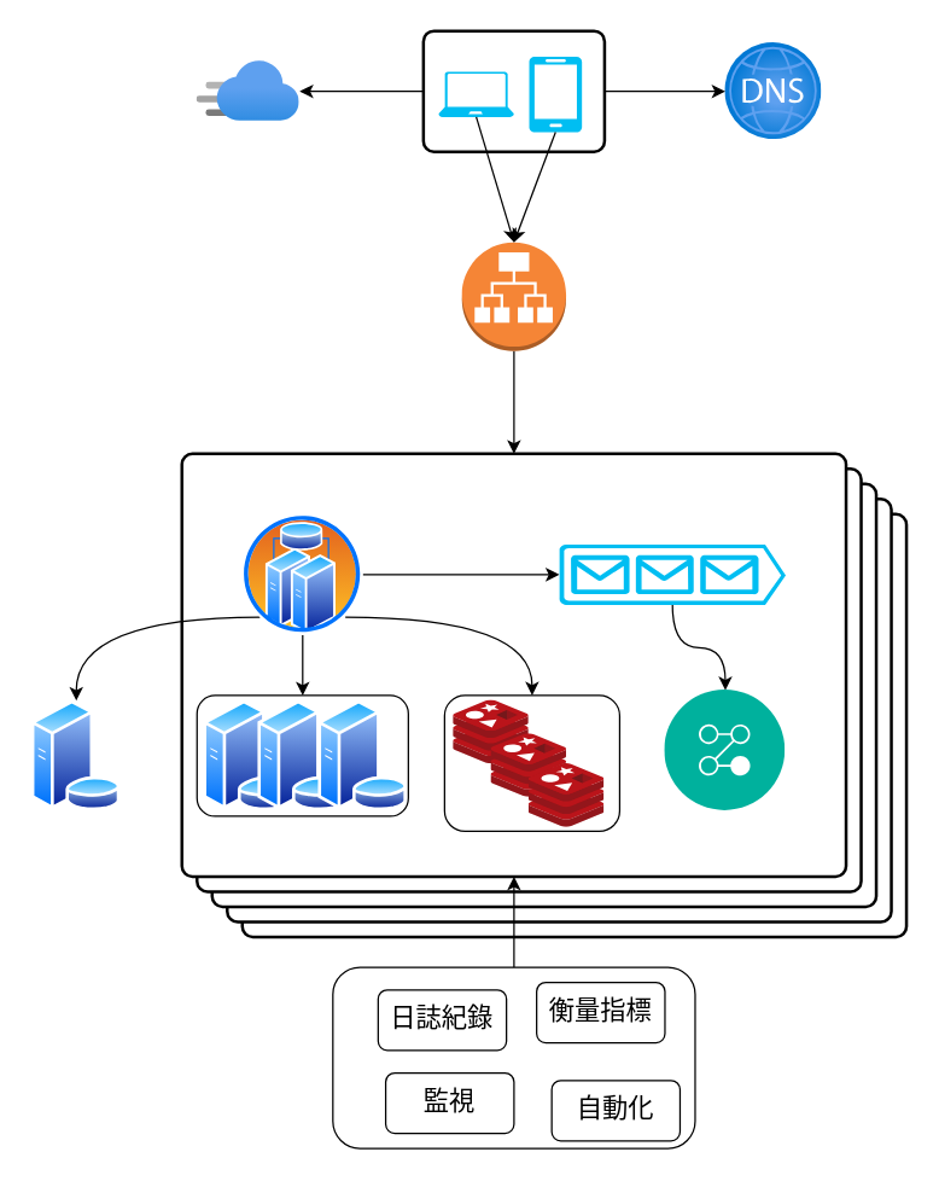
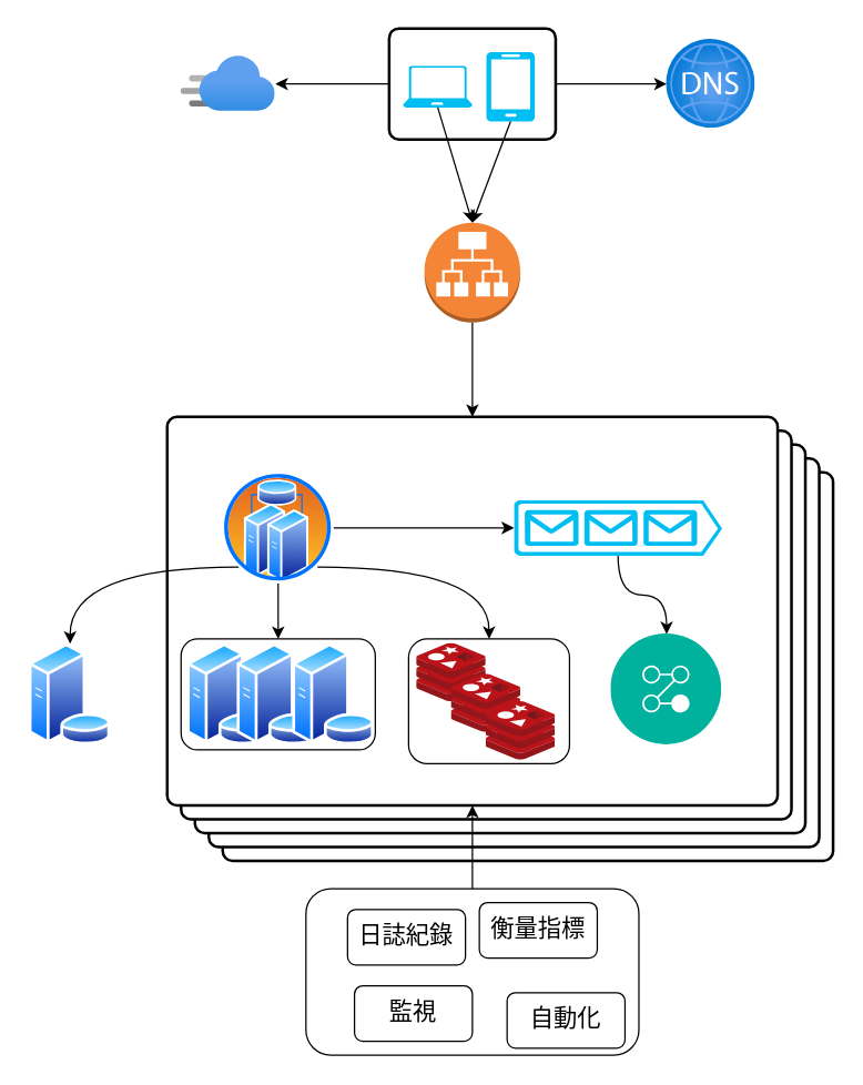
  <mxCell id="0" />
  <mxCell id="1" parent="0" />
  <mxCell id="2" value="" style="rounded=1;whiteSpace=wrap;html=1;absoluteArcSize=1;arcSize=14;strokeWidth=2;" vertex="1" parent="1"><mxGeometry x="160" y="340" width="440" height="280" as="geometry" /></mxCell>
  <mxCell id="3" value="" style="rounded=1;whiteSpace=wrap;html=1;absoluteArcSize=1;arcSize=14;strokeWidth=2;" vertex="1" parent="1"><mxGeometry x="150" y="330" width="440" height="280" as="geometry" /></mxCell>
  <mxCell id="4" value="" style="rounded=1;whiteSpace=wrap;html=1;absoluteArcSize=1;arcSize=14;strokeWidth=2;" vertex="1" parent="1"><mxGeometry x="140" y="320" width="440" height="280" as="geometry" /></mxCell>
  <mxCell id="5" value="" style="rounded=1;whiteSpace=wrap;html=1;absoluteArcSize=1;arcSize=14;strokeWidth=2;" vertex="1" parent="1"><mxGeometry x="130" y="310" width="440" height="280" as="geometry" /></mxCell>
  <mxCell id="6" value="" style="rounded=1;whiteSpace=wrap;html=1;absoluteArcSize=1;arcSize=14;strokeWidth=2;" parent="1" vertex="1"><mxGeometry x="120" y="300" width="440" height="280" as="geometry" /></mxCell>
  <mxCell id="7" value="" style="aspect=fixed;html=1;points=[];align=center;image;fontSize=12;image=img/lib/azure2/networking/DNS_Zones.svg;" parent="1" vertex="1"><mxGeometry x="480" y="28" width="64" height="64" as="geometry" /></mxCell>
  <mxCell id="8" value="" style="rounded=1;whiteSpace=wrap;html=1;absoluteArcSize=1;arcSize=14;strokeWidth=2;" parent="1" vertex="1"><mxGeometry x="280" y="20" width="120" height="80" as="geometry" /></mxCell>
  <mxCell id="9" value="" style="verticalLabelPosition=bottom;html=1;verticalAlign=top;align=center;strokeColor=none;fillColor=#00BEF2;shape=mxgraph.azure.mobile;pointerEvents=1;" parent="1" vertex="1"><mxGeometry x="350" y="37" width="35" height="50" as="geometry" /></mxCell>
  <mxCell id="10" value="" style="verticalLabelPosition=bottom;html=1;verticalAlign=top;align=center;strokeColor=none;fillColor=#00BEF2;shape=mxgraph.azure.laptop;pointerEvents=1;" parent="1" vertex="1"><mxGeometry x="290" y="47" width="50" height="30" as="geometry" /></mxCell>
  <mxCell id="11" value="" style="aspect=fixed;html=1;points=[];align=center;image;fontSize=12;image=img/lib/azure2/app_services/CDN_Profiles.svg;" parent="1" vertex="1"><mxGeometry x="130" y="40" width="68" height="40" as="geometry" /></mxCell>
  <mxCell id="12" style="edgeStyle=orthogonalEdgeStyle;rounded=0;orthogonalLoop=1;jettySize=auto;html=1;entryX=0.5;entryY=0;entryDx=0;entryDy=0;" parent="1" source="13" target="6" edge="1"><mxGeometry relative="1" as="geometry" /></mxCell>
  <mxCell id="13" value="" style="outlineConnect=0;dashed=0;verticalLabelPosition=bottom;verticalAlign=top;align=center;html=1;shape=mxgraph.aws3.application_load_balancer;fillColor=#F58536;gradientColor=none;" parent="1" vertex="1"><mxGeometry x="305.5" y="160" width="69" height="72" as="geometry" /></mxCell>
  <mxCell id="14" value="" style="endArrow=classic;html=1;rounded=0;exitX=0;exitY=0.5;exitDx=0;exitDy=0;" parent="1" source="8" target="11" edge="1"><mxGeometry width="50" height="50" relative="1" as="geometry"><mxPoint x="220" y="210" as="sourcePoint" /><mxPoint x="270" y="160" as="targetPoint" /></mxGeometry></mxCell>
  <mxCell id="15" value="" style="endArrow=classic;html=1;rounded=0;exitX=1;exitY=0.5;exitDx=0;exitDy=0;" parent="1" source="8" target="7" edge="1"><mxGeometry width="50" height="50" relative="1" as="geometry"><mxPoint x="210" y="200" as="sourcePoint" /><mxPoint x="260" y="150" as="targetPoint" /></mxGeometry></mxCell>
  <mxCell id="16" value="" style="endArrow=classic;html=1;rounded=0;exitX=0.5;exitY=1;exitDx=0;exitDy=0;exitPerimeter=0;entryX=0.5;entryY=0;entryDx=0;entryDy=0;entryPerimeter=0;" parent="1" source="10" target="13" edge="1"><mxGeometry width="50" height="50" relative="1" as="geometry"><mxPoint x="210" y="200" as="sourcePoint" /><mxPoint x="260" y="150" as="targetPoint" /></mxGeometry></mxCell>
  <mxCell id="17" value="" style="endArrow=classic;html=1;rounded=0;exitX=0.5;exitY=1;exitDx=0;exitDy=0;exitPerimeter=0;entryX=0.5;entryY=0;entryDx=0;entryDy=0;entryPerimeter=0;" parent="1" source="9" target="13" edge="1"><mxGeometry width="50" height="50" relative="1" as="geometry"><mxPoint x="450" y="220" as="sourcePoint" /><mxPoint x="500" y="170" as="targetPoint" /></mxGeometry></mxCell>
  <mxCell id="18" style="edgeStyle=orthogonalEdgeStyle;rounded=0;orthogonalLoop=1;jettySize=auto;html=1;entryX=0;entryY=0.5;entryDx=0;entryDy=0;entryPerimeter=0;" parent="1" source="22" target="24" edge="1"><mxGeometry relative="1" as="geometry" /></mxCell>
  <mxCell id="19" style="edgeStyle=orthogonalEdgeStyle;curved=1;orthogonalLoop=1;jettySize=auto;html=1;entryX=0.5;entryY=0;entryDx=0;entryDy=0;strokeColor=default;" parent="1" source="22" target="26" edge="1"><mxGeometry relative="1" as="geometry" /></mxCell>
  <mxCell id="20" style="edgeStyle=orthogonalEdgeStyle;orthogonalLoop=1;jettySize=auto;html=1;exitX=1;exitY=1;exitDx=0;exitDy=0;strokeColor=default;curved=1;" parent="1" source="22" target="30" edge="1"><mxGeometry relative="1" as="geometry" /></mxCell>
  <mxCell id="21" style="edgeStyle=orthogonalEdgeStyle;curved=1;orthogonalLoop=1;jettySize=auto;html=1;exitX=0;exitY=1;exitDx=0;exitDy=0;entryX=0.5;entryY=0;entryDx=0;entryDy=0;strokeColor=default;" parent="1" source="22" target="34" edge="1"><mxGeometry relative="1" as="geometry" /></mxCell>
  <mxCell id="22" value="" style="aspect=fixed;perimeter=ellipsePerimeter;html=1;align=center;shadow=0;dashed=0;spacingTop=3;image;image=img/lib/active_directory/cluster_server.svg;" parent="1" vertex="1"><mxGeometry x="160" y="340" width="80" height="80" as="geometry" /></mxCell>
  <mxCell id="23" style="edgeStyle=orthogonalEdgeStyle;orthogonalLoop=1;jettySize=auto;html=1;exitX=0.5;exitY=1;exitDx=0;exitDy=0;exitPerimeter=0;strokeColor=default;curved=1;" parent="1" source="24" target="25" edge="1"><mxGeometry relative="1" as="geometry" /></mxCell>
  <mxCell id="24" value="" style="verticalLabelPosition=bottom;html=1;verticalAlign=top;align=center;strokeColor=none;fillColor=#00BEF2;shape=mxgraph.azure.queue_generic;pointerEvents=1;" parent="1" vertex="1"><mxGeometry x="370" y="360" width="150" height="40" as="geometry" /></mxCell>
  <mxCell id="25" value="" style="aspect=fixed;perimeter=ellipsePerimeter;html=1;align=center;shadow=0;dashed=0;fontColor=#4277BB;labelBackgroundColor=#ffffff;fontSize=12;spacingTop=3;image;image=img/lib/ibm/management/process_management.svg;" parent="1" vertex="1"><mxGeometry x="440" y="456.59" width="80" height="80" as="geometry" /></mxCell>
  <mxCell id="26" value="" style="rounded=1;whiteSpace=wrap;html=1;" parent="1" vertex="1"><mxGeometry x="130" y="460.01" width="140" height="80" as="geometry" /></mxCell>
  <mxCell id="27" value="" style="aspect=fixed;perimeter=ellipsePerimeter;html=1;align=center;shadow=0;dashed=0;spacingTop=3;image;image=img/lib/active_directory/database_server.svg;" parent="1" vertex="1"><mxGeometry x="134" y="463.42" width="60" height="73.17" as="geometry" /></mxCell>
  <mxCell id="28" value="" style="aspect=fixed;perimeter=ellipsePerimeter;html=1;align=center;shadow=0;dashed=0;spacingTop=3;image;image=img/lib/active_directory/database_server.svg;" parent="1" vertex="1"><mxGeometry x="170" y="463.42" width="60" height="73.17" as="geometry" /></mxCell>
  <mxCell id="29" value="" style="aspect=fixed;perimeter=ellipsePerimeter;html=1;align=center;shadow=0;dashed=0;spacingTop=3;image;image=img/lib/active_directory/database_server.svg;" parent="1" vertex="1"><mxGeometry x="210" y="463.42" width="60" height="73.17" as="geometry" /></mxCell>
  <mxCell id="30" value="" style="rounded=1;whiteSpace=wrap;html=1;" parent="1" vertex="1"><mxGeometry x="294" y="460" width="116" height="90" as="geometry" /></mxCell>
  <mxCell id="31" value="" style="sketch=0;aspect=fixed;html=1;points=[];align=center;image;fontSize=12;image=img/lib/mscae/Cache_Redis_Product.svg;" parent="1" vertex="1"><mxGeometry x="300" y="463.42" width="50" height="42" as="geometry" /></mxCell>
  <mxCell id="32" value="" style="sketch=0;aspect=fixed;html=1;points=[];align=center;image;fontSize=12;image=img/lib/mscae/Cache_Redis_Product.svg;" parent="1" vertex="1"><mxGeometry x="325" y="485.59" width="50" height="42" as="geometry" /></mxCell>
  <mxCell id="33" value="" style="sketch=0;aspect=fixed;html=1;points=[];align=center;image;fontSize=12;image=img/lib/mscae/Cache_Redis_Product.svg;" parent="1" vertex="1"><mxGeometry x="350" y="505.42" width="50" height="42" as="geometry" /></mxCell>
  <mxCell id="34" value="" style="aspect=fixed;perimeter=ellipsePerimeter;html=1;align=center;shadow=0;dashed=0;spacingTop=3;image;image=img/lib/active_directory/database_server.svg;" parent="1" vertex="1"><mxGeometry x="20" y="463.42" width="60" height="73.17" as="geometry" /></mxCell>
  <mxCell id="35" style="edgeStyle=orthogonalEdgeStyle;curved=1;orthogonalLoop=1;jettySize=auto;html=1;entryX=0.5;entryY=1;entryDx=0;entryDy=0;strokeColor=default;fontSize=17;" parent="1" source="36" target="6" edge="1"><mxGeometry relative="1" as="geometry" /></mxCell>
  <mxCell id="36" value="" style="rounded=1;whiteSpace=wrap;html=1;fontSize=17;" parent="1" vertex="1"><mxGeometry x="220" y="640" width="240" height="120" as="geometry" /></mxCell>
  <mxCell id="37" value="&lt;font style=&quot;font-size: 17px;&quot;&gt;日誌紀錄&lt;/font&gt;" style="rounded=1;whiteSpace=wrap;html=1;" parent="1" vertex="1"><mxGeometry x="250" y="655" width="85" height="40" as="geometry" /></mxCell>
- <mxCell id="38" value="&lt;font style=&quot;font-size: 17px;&quot;&gt;衡量指標&lt;/font&gt;" style="rounded=1;whiteSpace=wrap;html=1;" parent="1" vertex="1"><mxGeometry x="355" y="650" width="85" height="40" as="geometry" /></mxCell>
+ <mxCell id="38" value="&lt;font style=&quot;font-size: 17px;&quot;&gt;衡量指標&lt;/font&gt;" style="rounded=1;whiteSpace=wrap;html=1;" parent="1" vertex="1"><mxGeometry x="345" y="650" width="85" height="40" as="geometry" /></mxCell>
  <mxCell id="39" value="&lt;font style=&quot;font-size: 17px;&quot;&gt;監視&lt;/font&gt;" style="rounded=1;whiteSpace=wrap;html=1;" parent="1" vertex="1"><mxGeometry x="255" y="710" width="85" height="40" as="geometry" /></mxCell>
  <mxCell id="40" value="&lt;span style=&quot;font-size: 17px;&quot;&gt;自動化&lt;/span&gt;" style="rounded=1;whiteSpace=wrap;html=1;" parent="1" vertex="1"><mxGeometry x="365" y="715" width="85" height="40" as="geometry" /></mxCell>
